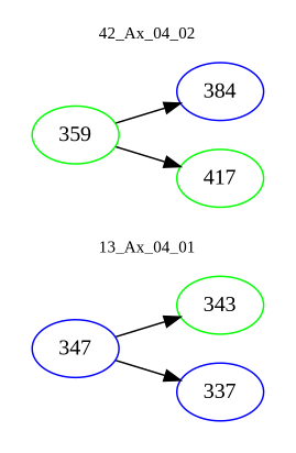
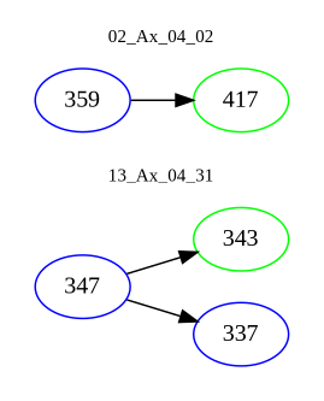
  digraph {
    fontname="Liberation Serif"
    rankdir=LR
    node [color=blue fontname="Liberation Serif"]
    edge [color=black fontname="Liberation Serif"]
    n1 [label=347]
    n2 [label=337]
    n3 [color=green label=343]
-   n4 [color=green label=359]
+   n4 [label=359]
    n5 [color=green label=417]
-   n6 [label=384]
    subgraph cluster_1 {
      color=white
      fontsize=10
-     label="13_Ax_04_01"
+     label="13_Ax_04_31"
      n1
      n2
      n3
    }
    subgraph cluster_2 {
      color=white
      fontsize=10
-     label="42_Ax_04_02"
+     label="02_Ax_04_02"
      n4
      n5
-     n6
    }
    n1 -> n2
    n1 -> n3
    n4 -> n5
-   n4 -> n6
  }
